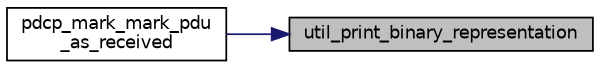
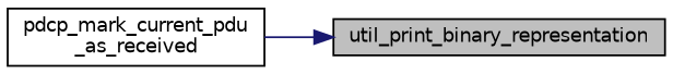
  digraph {
    rankdir=RL
    node [color=black fontname=Helvetica fontsize=10 shape=record style=filled]
    n1 [fillcolor=grey75 fontcolor=black height=0.2 label=util_print_binary_representation width=0.4]
-   n2 [fillcolor=white height=0.2 label="pdcp_mark_mark_pdu\l_as_received" width=0.4]
+   n2 [fillcolor=white height=0.2 label="pdcp_mark_current_pdu\l_as_received" width=0.4]
    n1 -> n2 [color=midnightblue dir=back fontname=Helvetica fontsize=10 labelfontname=Helvetica labelfontsize=10 style=solid]
  }
